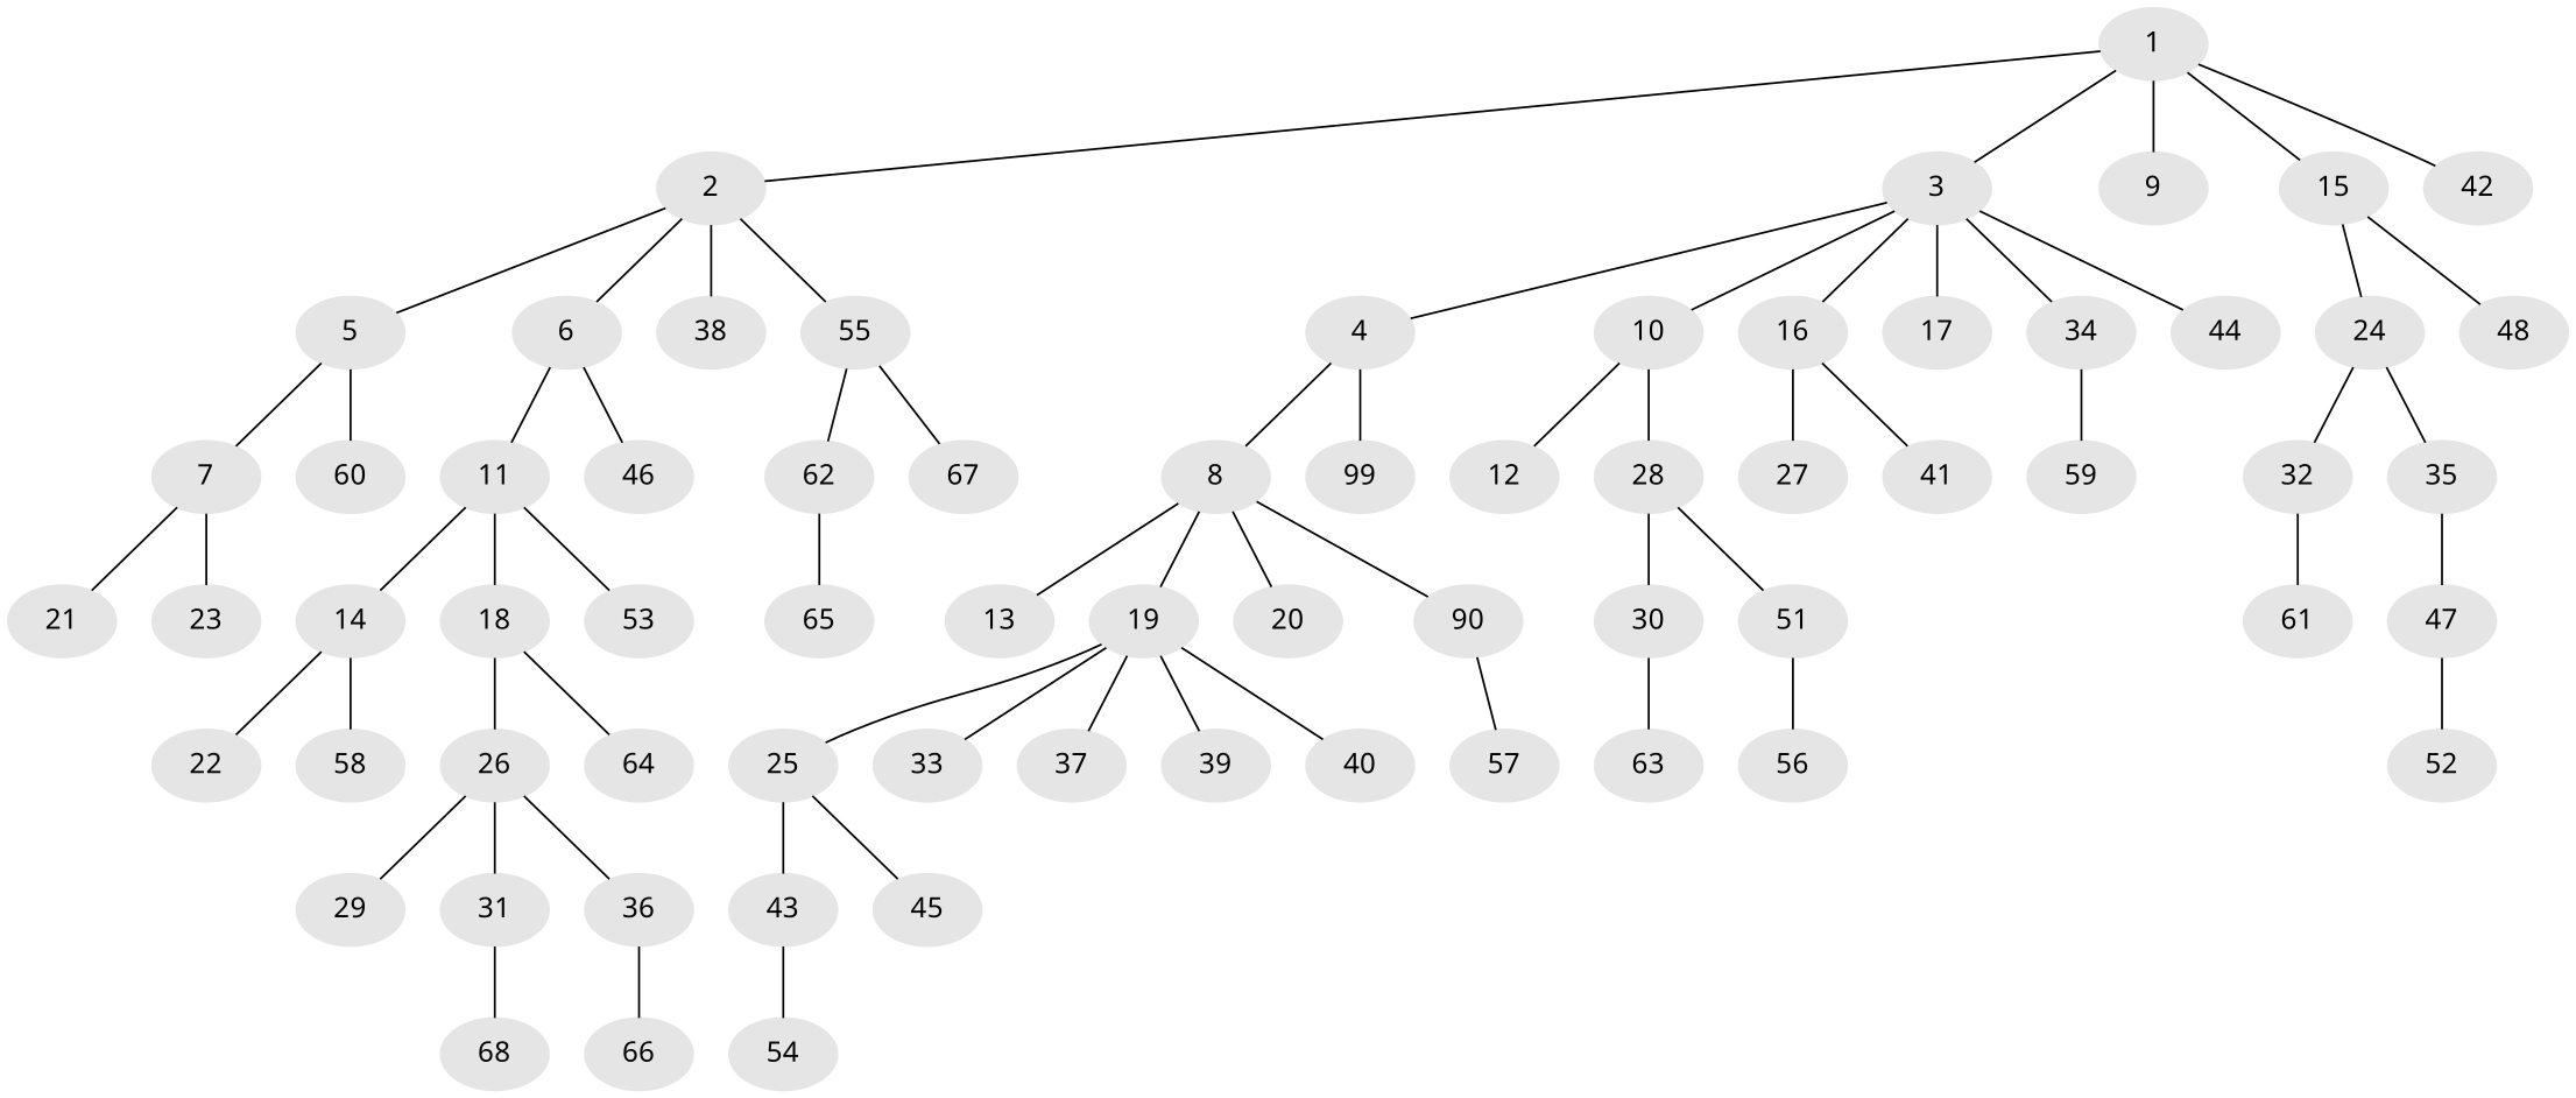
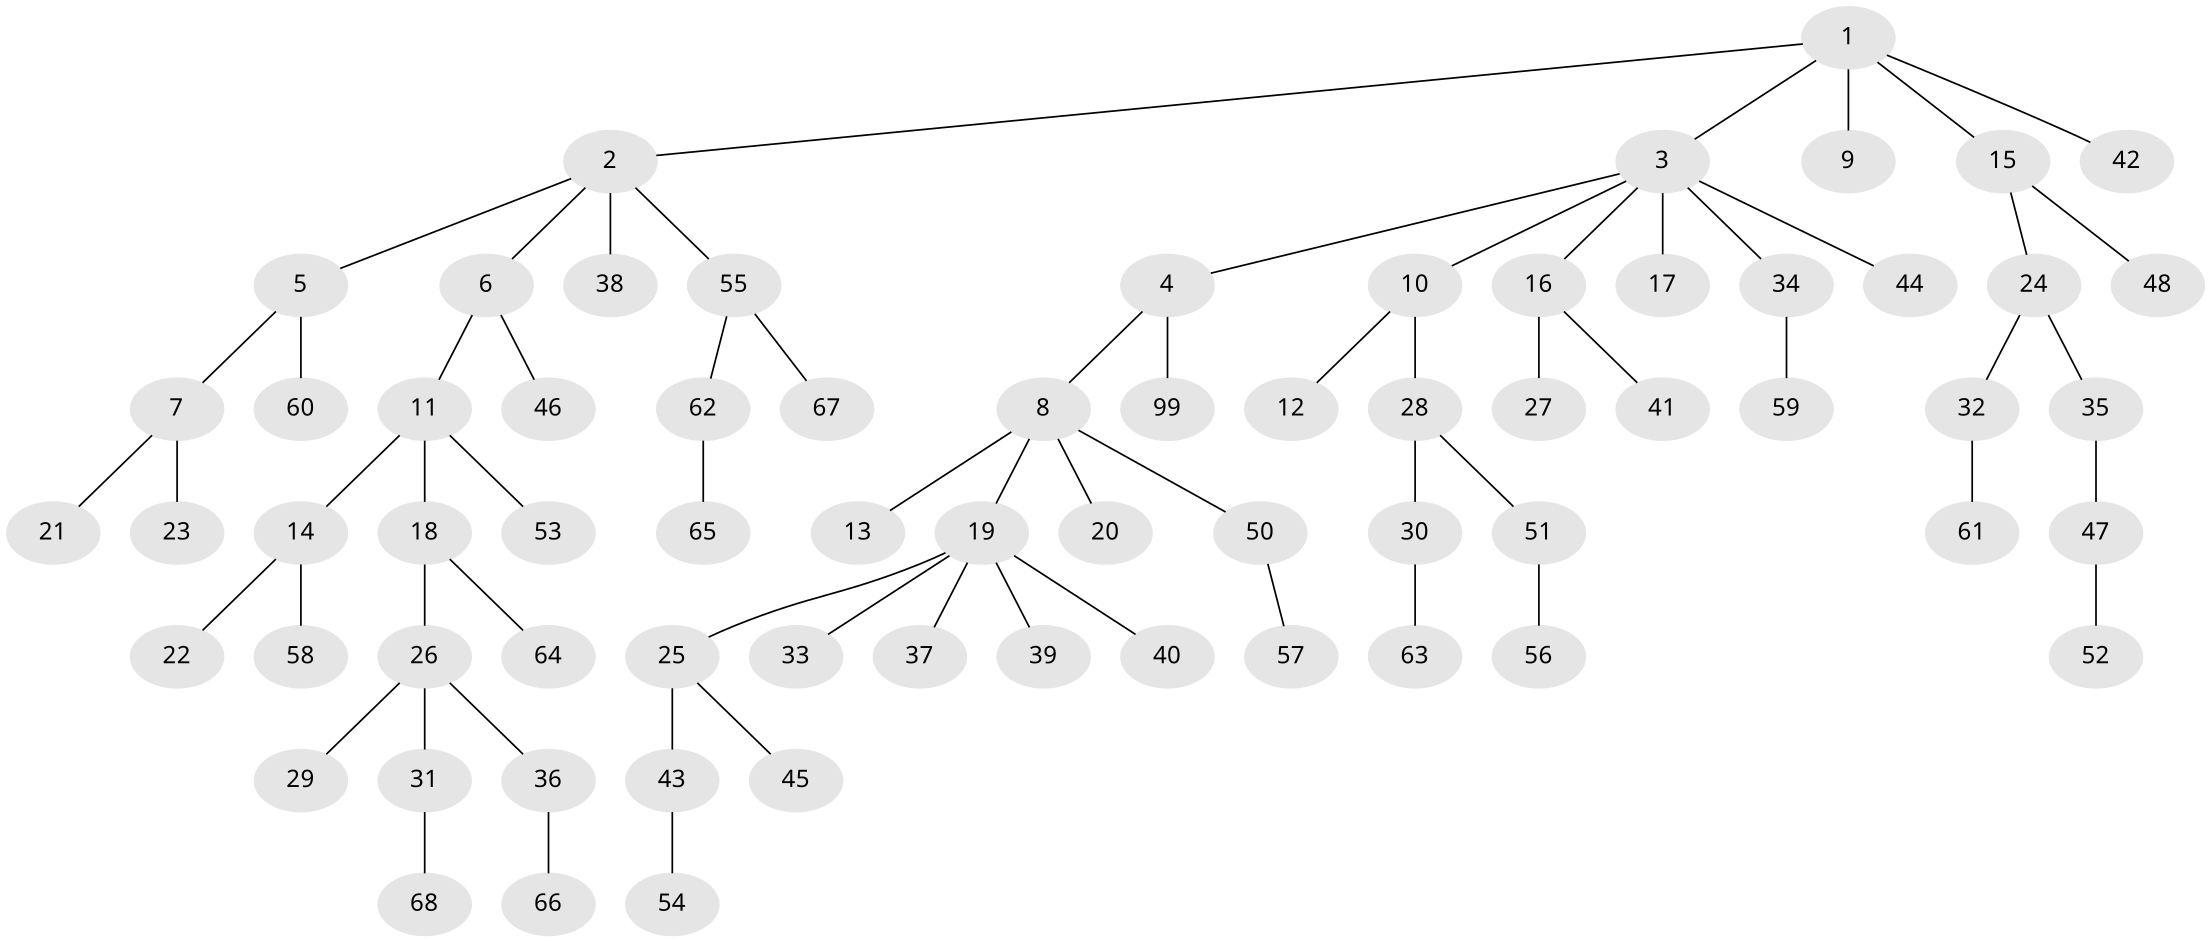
  graph {
    fontname="Noto Sans"
    node [color=gray90 fontname="Noto Sans" style=filled]
    edge [fontname="Noto Sans"]
    1
    2
    3
    9
    15
    42
    5
    6
    38
    55
    4
    10
    16
    17
    34
    44
    24
    48
    7
    60
    11
    46
    62
    67
    8
    n26 [label=99]
    12
    28
    27
    41
    59
    13
    19
    20
-   50 [label=90]
+   50
    21
    23
    14
    18
    53
    22
    58
    25
    33
    37
    39
    40
    57
    30
    51
    26
    64
    32
    35
    29
    31
    36
    43
    45
    61
    47
    54
    68
    66
    63
    56
    52
    65
    1 -- 2
    1 -- 3
    1 -- 9
    1 -- 15
    1 -- 42
    2 -- 5
    2 -- 6
    2 -- 38
    2 -- 55
    3 -- 4
    3 -- 10
    3 -- 16
    3 -- 17
    3 -- 34
    3 -- 44
    15 -- 24
    15 -- 48
    5 -- 7
    5 -- 60
    6 -- 11
    6 -- 46
    55 -- 62
    55 -- 67
    4 -- 8
    4 -- n26
    10 -- 12
    10 -- 28
    16 -- 27
    16 -- 41
    34 -- 59
    24 -- 32
    24 -- 35
    7 -- 21
    7 -- 23
    11 -- 14
    11 -- 18
    11 -- 53
    62 -- 65
    8 -- 13
    8 -- 19
    8 -- 20
    8 -- 50
    28 -- 30
    28 -- 51
    19 -- 25
    19 -- 33
    19 -- 37
    19 -- 39
    19 -- 40
    50 -- 57
    14 -- 22
    14 -- 58
    18 -- 26
    18 -- 64
    25 -- 43
    25 -- 45
    30 -- 63
    51 -- 56
    26 -- 29
    26 -- 31
    26 -- 36
    32 -- 61
    35 -- 47
    31 -- 68
    36 -- 66
    43 -- 54
    47 -- 52
  }
